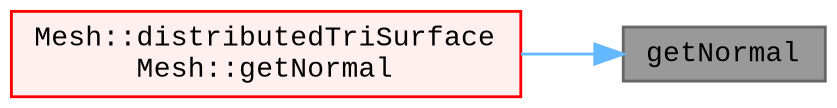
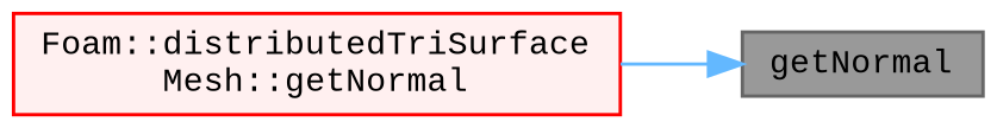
  digraph {
    rankdir=RL
    fontname="Liberation Mono"
    node [fontname="Liberation Mono" fontsize=10 shape=box style=filled]
    n1 [color=gray40 fillcolor=grey60 fontcolor=black height=0.2 label=getNormal width=0.4]
-   n2 [color=red fillcolor="#FFF0F0" height=0.2 label="Mesh::distributedTriSurface\lMesh::getNormal" width=0.4]
+   n2 [color=red fillcolor="#FFF0F0" height=0.2 label="Foam::distributedTriSurface\lMesh::getNormal" width=0.4]
    n1 -> n2 [color=steelblue1 dir=back fontname="Liberation Mono" fontsize=10 labelfontname=Helvetica labelfontsize=10 style=solid]
  }
